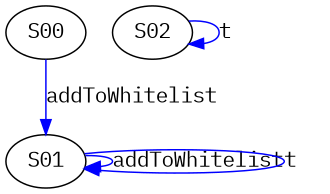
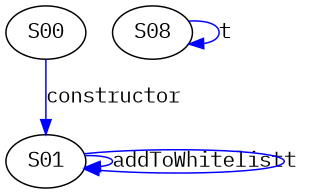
  digraph {
    fontname="IBM Plex Mono"
    node [fontname="IBM Plex Mono"]
    edge [color=blue fontname="IBM Plex Mono"]
    S00
    S01
-   S02
-   S00 -> S01 [label=addToWhitelist]
+   S02 [label=S08]
+   S00 -> S01 [label=constructor]
    S01 -> S01 [label=addToWhitelist]
    S01 -> S01 [label=t]
    S02 -> S02 [label=t]
  }
